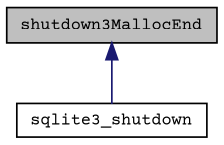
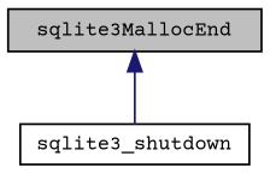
  digraph {
    rankdir=TB
    fontname="Courier Prime"
    node [color=black fontname="Courier Prime" fontsize=10 shape=record style=filled]
-   n1 [fillcolor=grey75 fontcolor=black height=0.2 label=shutdown3MallocEnd width=0.4]
+   n1 [fillcolor=grey75 fontcolor=black height=0.2 label=sqlite3MallocEnd width=0.4]
    n2 [fillcolor=white height=0.2 label=sqlite3_shutdown width=0.4]
    n1 -> n2 [color=midnightblue dir=back fontname="Courier Prime" fontsize=10 labelfontname=FreeSans labelfontsize=10 style=solid]
  }
